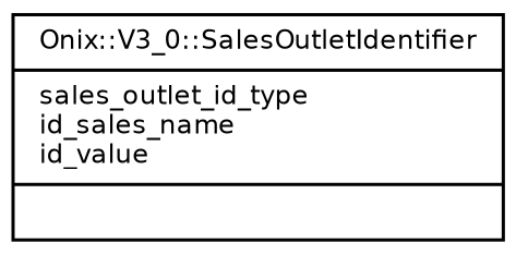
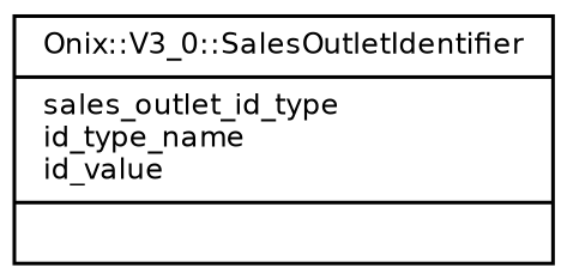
  digraph {
    fontname="Bitstream Vera Sans"
    fontsize=8
-   n1 [fontname="Bitstream Vera Sans" fontsize=8 label="{Onix::V3_0::SalesOutletIdentifier\l|sales_outlet_id_type\lid_sales_name\lid_value\l|\l}" shape=record]
+   n1 [fontname="Bitstream Vera Sans" fontsize=8 label="{Onix::V3_0::SalesOutletIdentifier\l|sales_outlet_id_type\lid_type_name\lid_value\l|\l}" shape=record]
  }
